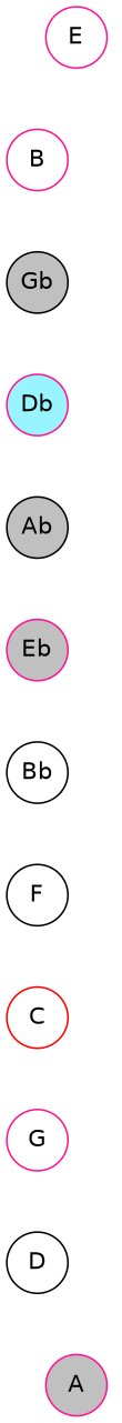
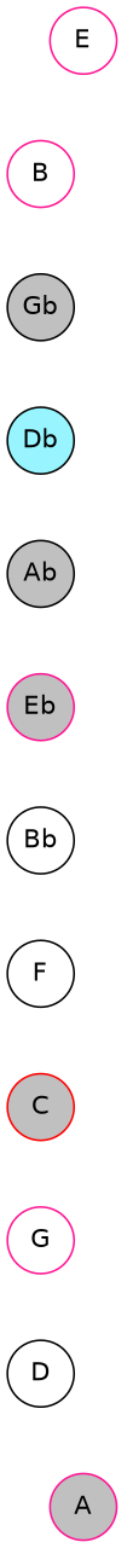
  graph {
    mindist=.1
    node [color=deeppink fillcolor=white fontname=Helvetica margin=0 shape=circle style=filled]
    edge [style=invis]
    E
    B
    Gb [color=black fillcolor=gray]
-   Db [fillcolor=cadetblue1]
+   Db [color=black fillcolor=cadetblue1]
    Ab [color=black fillcolor=gray]
    Eb [fillcolor=gray]
    Bb [color=black]
    F [color=black]
-   C [color=red]
+   C [color=red fillcolor=gray]
    G
    D [color=black]
    A [fillcolor=gray]
    subgraph sub_1 {
      E
      B
      Gb
      Db
      Ab
      Eb
      Bb
      F
      C
      G
      D
      A
    }
    E -- B
    B -- Gb
    Gb -- Db
    Db -- Ab
    Ab -- Eb
    Eb -- Bb
    Bb -- F
    F -- C
    C -- G
    G -- D
    D -- A
    A -- E
  }
